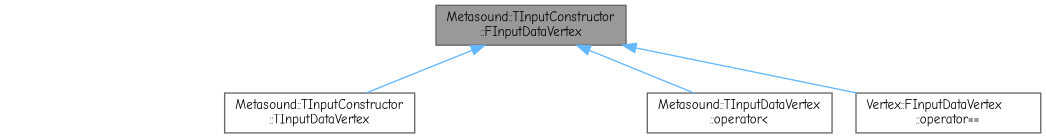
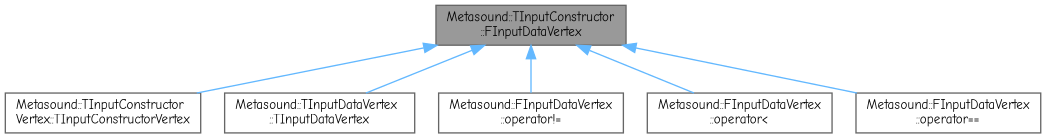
  digraph {
    fontname="Comic Neue"
    rankdir=TB
    node [color=grey40 fillcolor=white fontname="Comic Neue" fontsize=10 shape=box style=filled]
    edge [color=steelblue1 dir=back fontname="Comic Neue" fontsize=10 labelfontname=Helvetica labelfontsize=10 style=solid]
    n1 [color=gray40 fillcolor=grey60 fontcolor=black height=0.2 label="Metasound::TInputConstructor\l::FInputDataVertex" width=0.4]
-   n3 [height=0.2 label="Metasound::TInputConstructor\l::TInputDataVertex" width=0.4]
-   n5 [height=0.2 label="Metasound::TInputDataVertex\l::operator\<" width=0.4]
-   n6 [height=0.2 label="Vertex::FInputDataVertex\l::operator==" width=0.4]
+   n2 [height=0.2 label="Metasound::TInputConstructor\lVertex::TInputConstructorVertex" width=0.4]
+   n3 [height=0.2 label="Metasound::TInputDataVertex\l::TInputDataVertex" width=0.4]
+   n4 [height=0.2 label="Metasound::FInputDataVertex\l::operator!=" width=0.4]
+   n5 [height=0.2 label="Metasound::FInputDataVertex\l::operator\<" width=0.4]
+   n6 [height=0.2 label="Metasound::FInputDataVertex\l::operator==" width=0.4]
+   n1 -> n2
    n1 -> n3
+   n1 -> n4
    n1 -> n5
    n1 -> n6
  }
